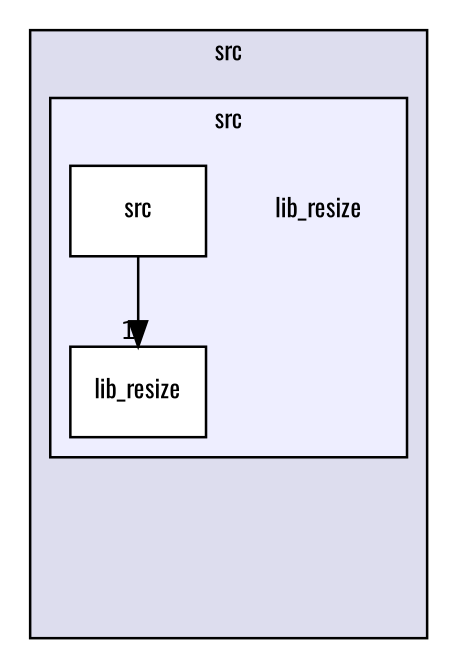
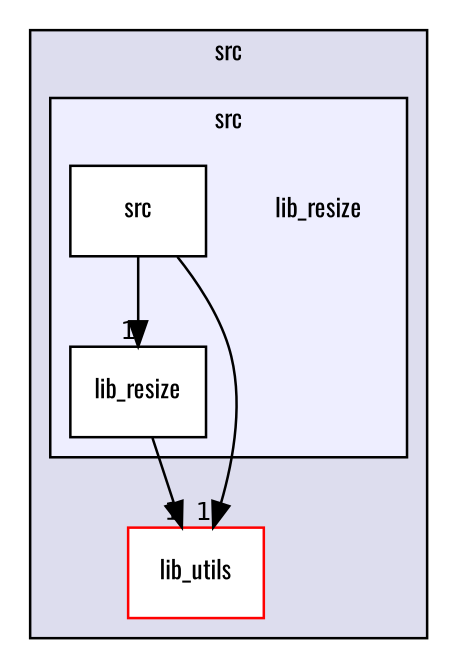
  digraph {
    compound=true
    fontname=Oswald
    node [fontname=Oswald fontsize=10 shape=box fillcolor=white style=filled]
    edge [headlabel=1 labeldistance=1.5 labelfontname=Helvetica labelfontsize=10 fontname=Oswald]
    n1 [label=lib_resize shape=plaintext fillcolor="" style=""]
    n2 [label=lib_resize]
    n3 [label=src]
+   n4 [color=red label=lib_utils]
    subgraph cluster_1 {
      bgcolor="#ddddee"
      fontsize=10
      label=src
      pencolor=black
+     n4
      subgraph cluster_2 {
        bgcolor="#eeeeff"
        fontsize=10
        pencolor=black
        n1
        n2
        n3
      }
    }
+   n2 -> n4
    n3 -> n2
+   n3 -> n4
  }
